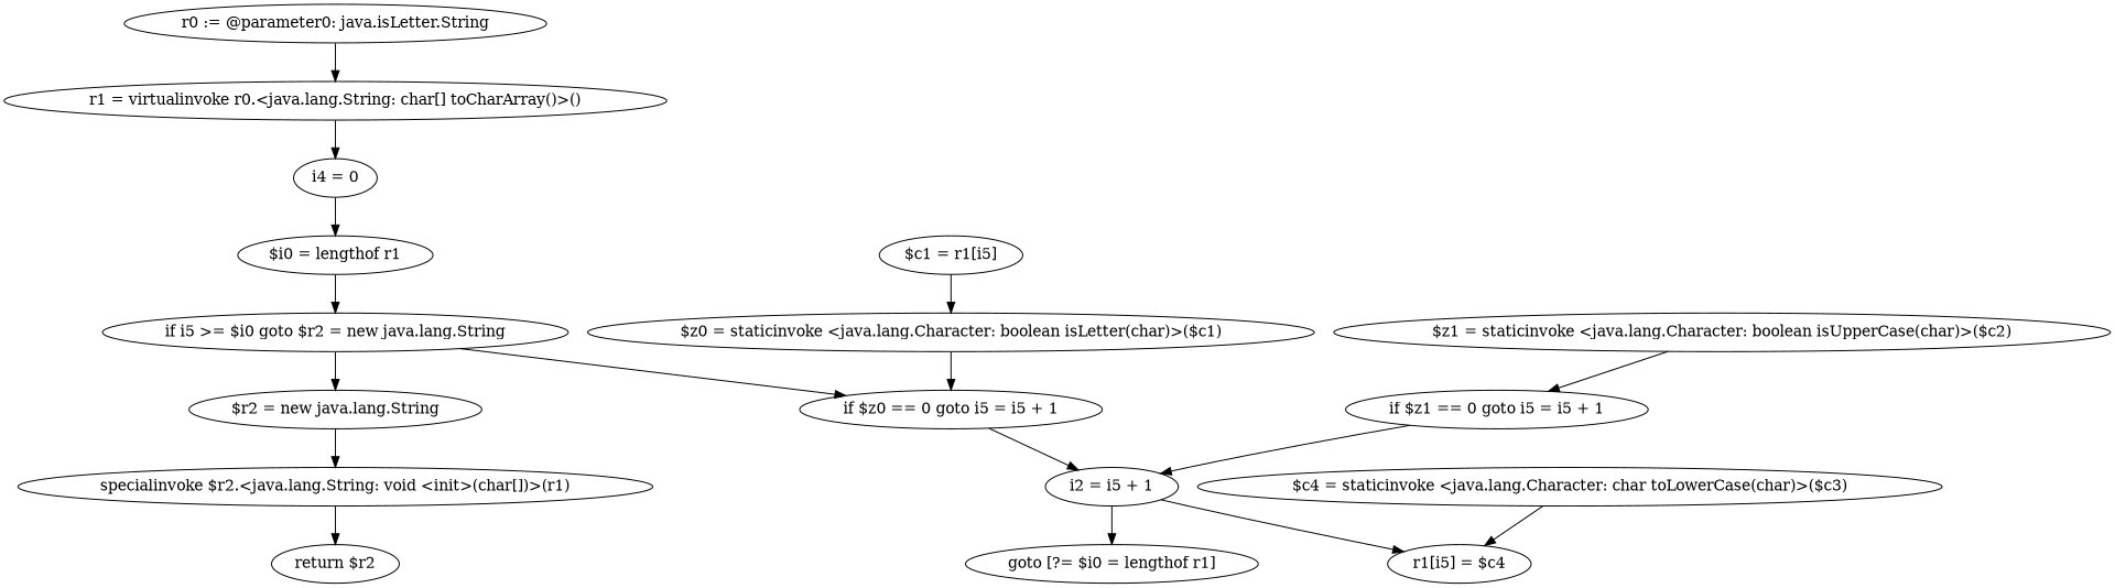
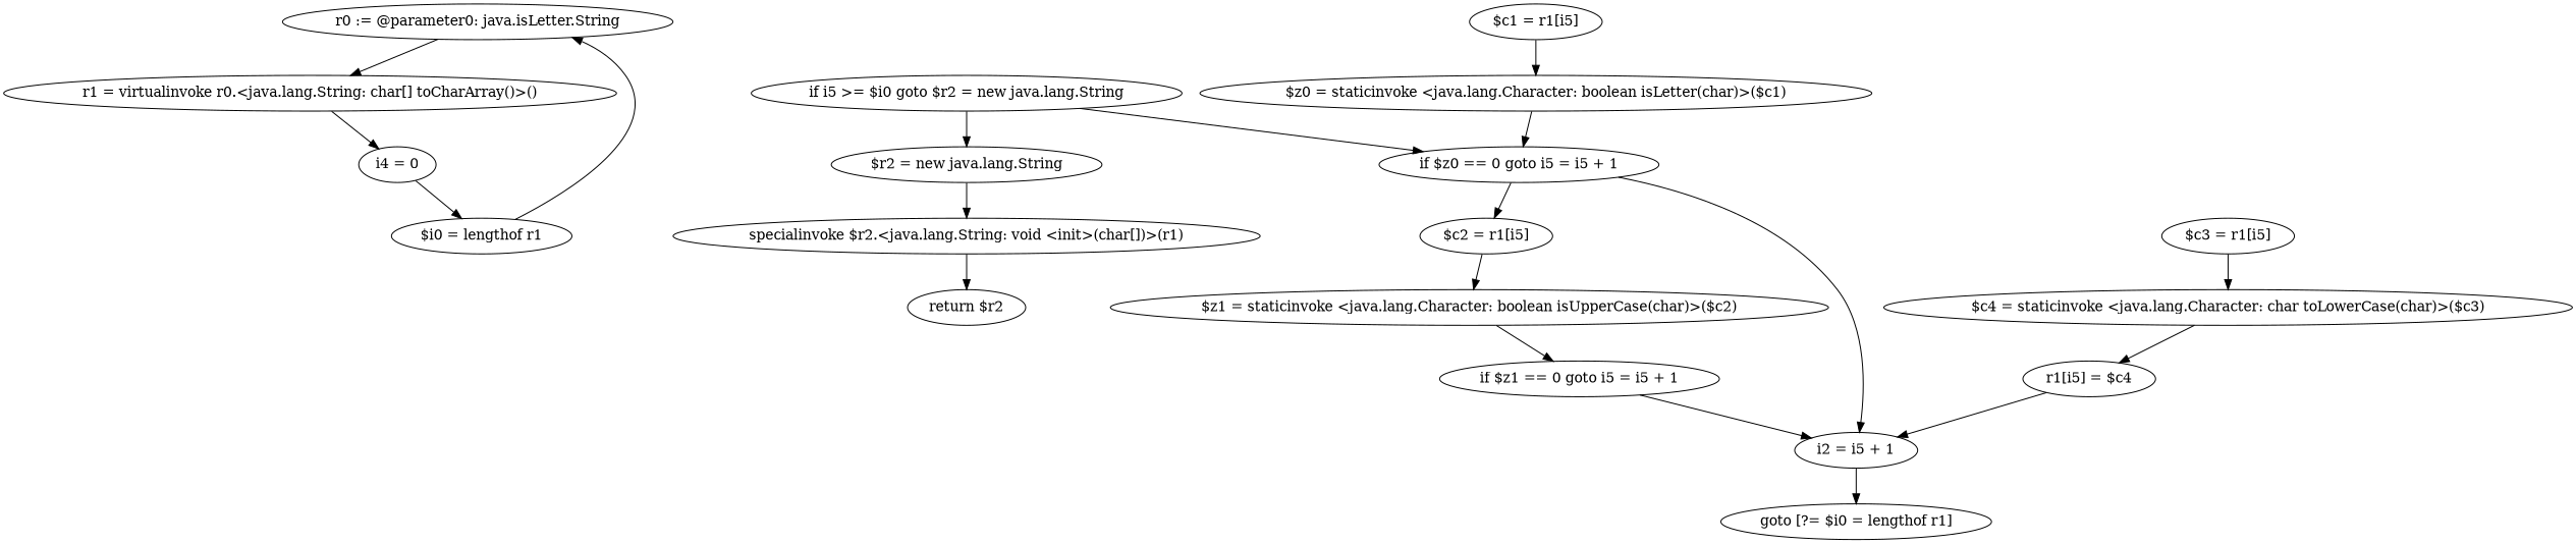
  digraph {
    n1 [label="r0 := @parameter0: java.isLetter.String"]
    "r1 = virtualinvoke r0.<java.lang.String: char[] toCharArray()>()"
    n3 [label="i4 = 0"]
    "$i0 = lengthof r1"
    "if i5 >= $i0 goto $r2 = new java.lang.String"
    "$r2 = new java.lang.String"
    "if $z0 == 0 goto i5 = i5 + 1"
    "$c1 = r1[i5]"
    "$z0 = staticinvoke <java.lang.Character: boolean isLetter(char)>($c1)"
    "specialinvoke $r2.<java.lang.String: void <init>(char[])>(r1)"
+   "$c2 = r1[i5]"
    n12 [label="i2 = i5 + 1"]
    "$z1 = staticinvoke <java.lang.Character: boolean isUpperCase(char)>($c2)"
    "goto [?= $i0 = lengthof r1]"
    "if $z1 == 0 goto i5 = i5 + 1"
+   "$c3 = r1[i5]"
    "$c4 = staticinvoke <java.lang.Character: char toLowerCase(char)>($c3)"
    "r1[i5] = $c4"
    "return $r2"
    n1 -> "r1 = virtualinvoke r0.<java.lang.String: char[] toCharArray()>()"
    "r1 = virtualinvoke r0.<java.lang.String: char[] toCharArray()>()" -> n3
    n3 -> "$i0 = lengthof r1"
-   "$i0 = lengthof r1" -> "if i5 >= $i0 goto $r2 = new java.lang.String"
+   "$i0 = lengthof r1" -> n1
    "if i5 >= $i0 goto $r2 = new java.lang.String" -> "$r2 = new java.lang.String"
    "if i5 >= $i0 goto $r2 = new java.lang.String" -> "if $z0 == 0 goto i5 = i5 + 1"
    "$r2 = new java.lang.String" -> "specialinvoke $r2.<java.lang.String: void <init>(char[])>(r1)"
+   "if $z0 == 0 goto i5 = i5 + 1" -> "$c2 = r1[i5]"
    "if $z0 == 0 goto i5 = i5 + 1" -> n12
    "$c1 = r1[i5]" -> "$z0 = staticinvoke <java.lang.Character: boolean isLetter(char)>($c1)"
    "$z0 = staticinvoke <java.lang.Character: boolean isLetter(char)>($c1)" -> "if $z0 == 0 goto i5 = i5 + 1"
    "specialinvoke $r2.<java.lang.String: void <init>(char[])>(r1)" -> "return $r2"
+   "$c2 = r1[i5]" -> "$z1 = staticinvoke <java.lang.Character: boolean isUpperCase(char)>($c2)"
    n12 -> "goto [?= $i0 = lengthof r1]"
    "$z1 = staticinvoke <java.lang.Character: boolean isUpperCase(char)>($c2)" -> "if $z1 == 0 goto i5 = i5 + 1"
    "if $z1 == 0 goto i5 = i5 + 1" -> n12
+   "$c3 = r1[i5]" -> "$c4 = staticinvoke <java.lang.Character: char toLowerCase(char)>($c3)"
    "$c4 = staticinvoke <java.lang.Character: char toLowerCase(char)>($c3)" -> "r1[i5] = $c4"
-   n12 -> "r1[i5] = $c4"
+   "r1[i5] = $c4" -> n12
  }
